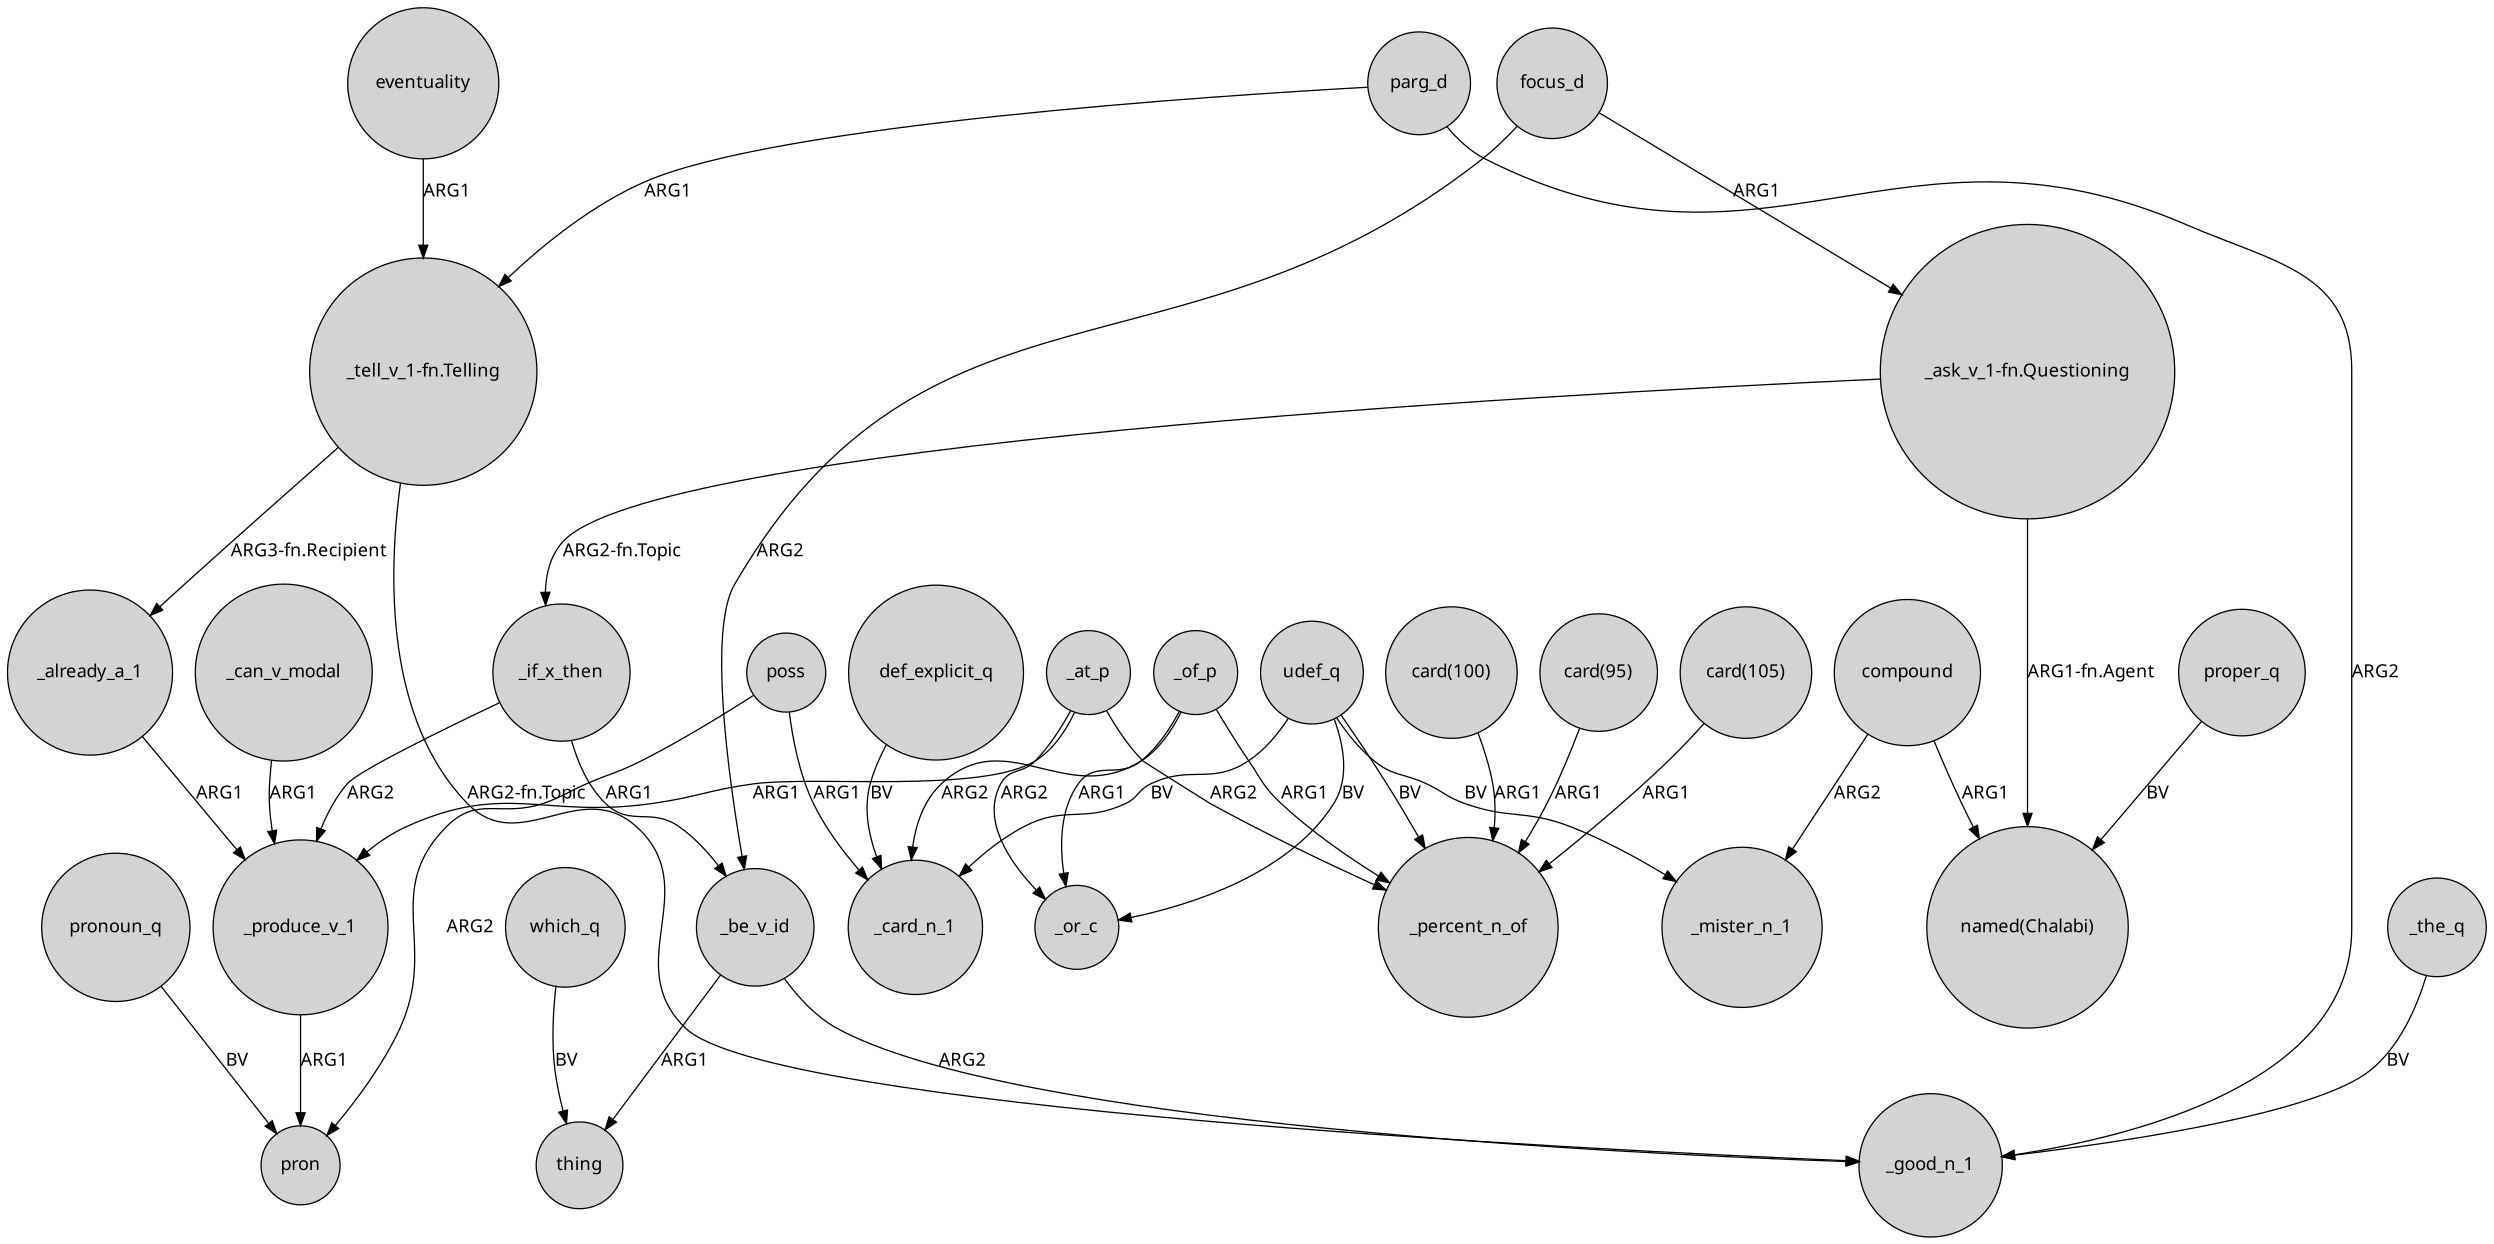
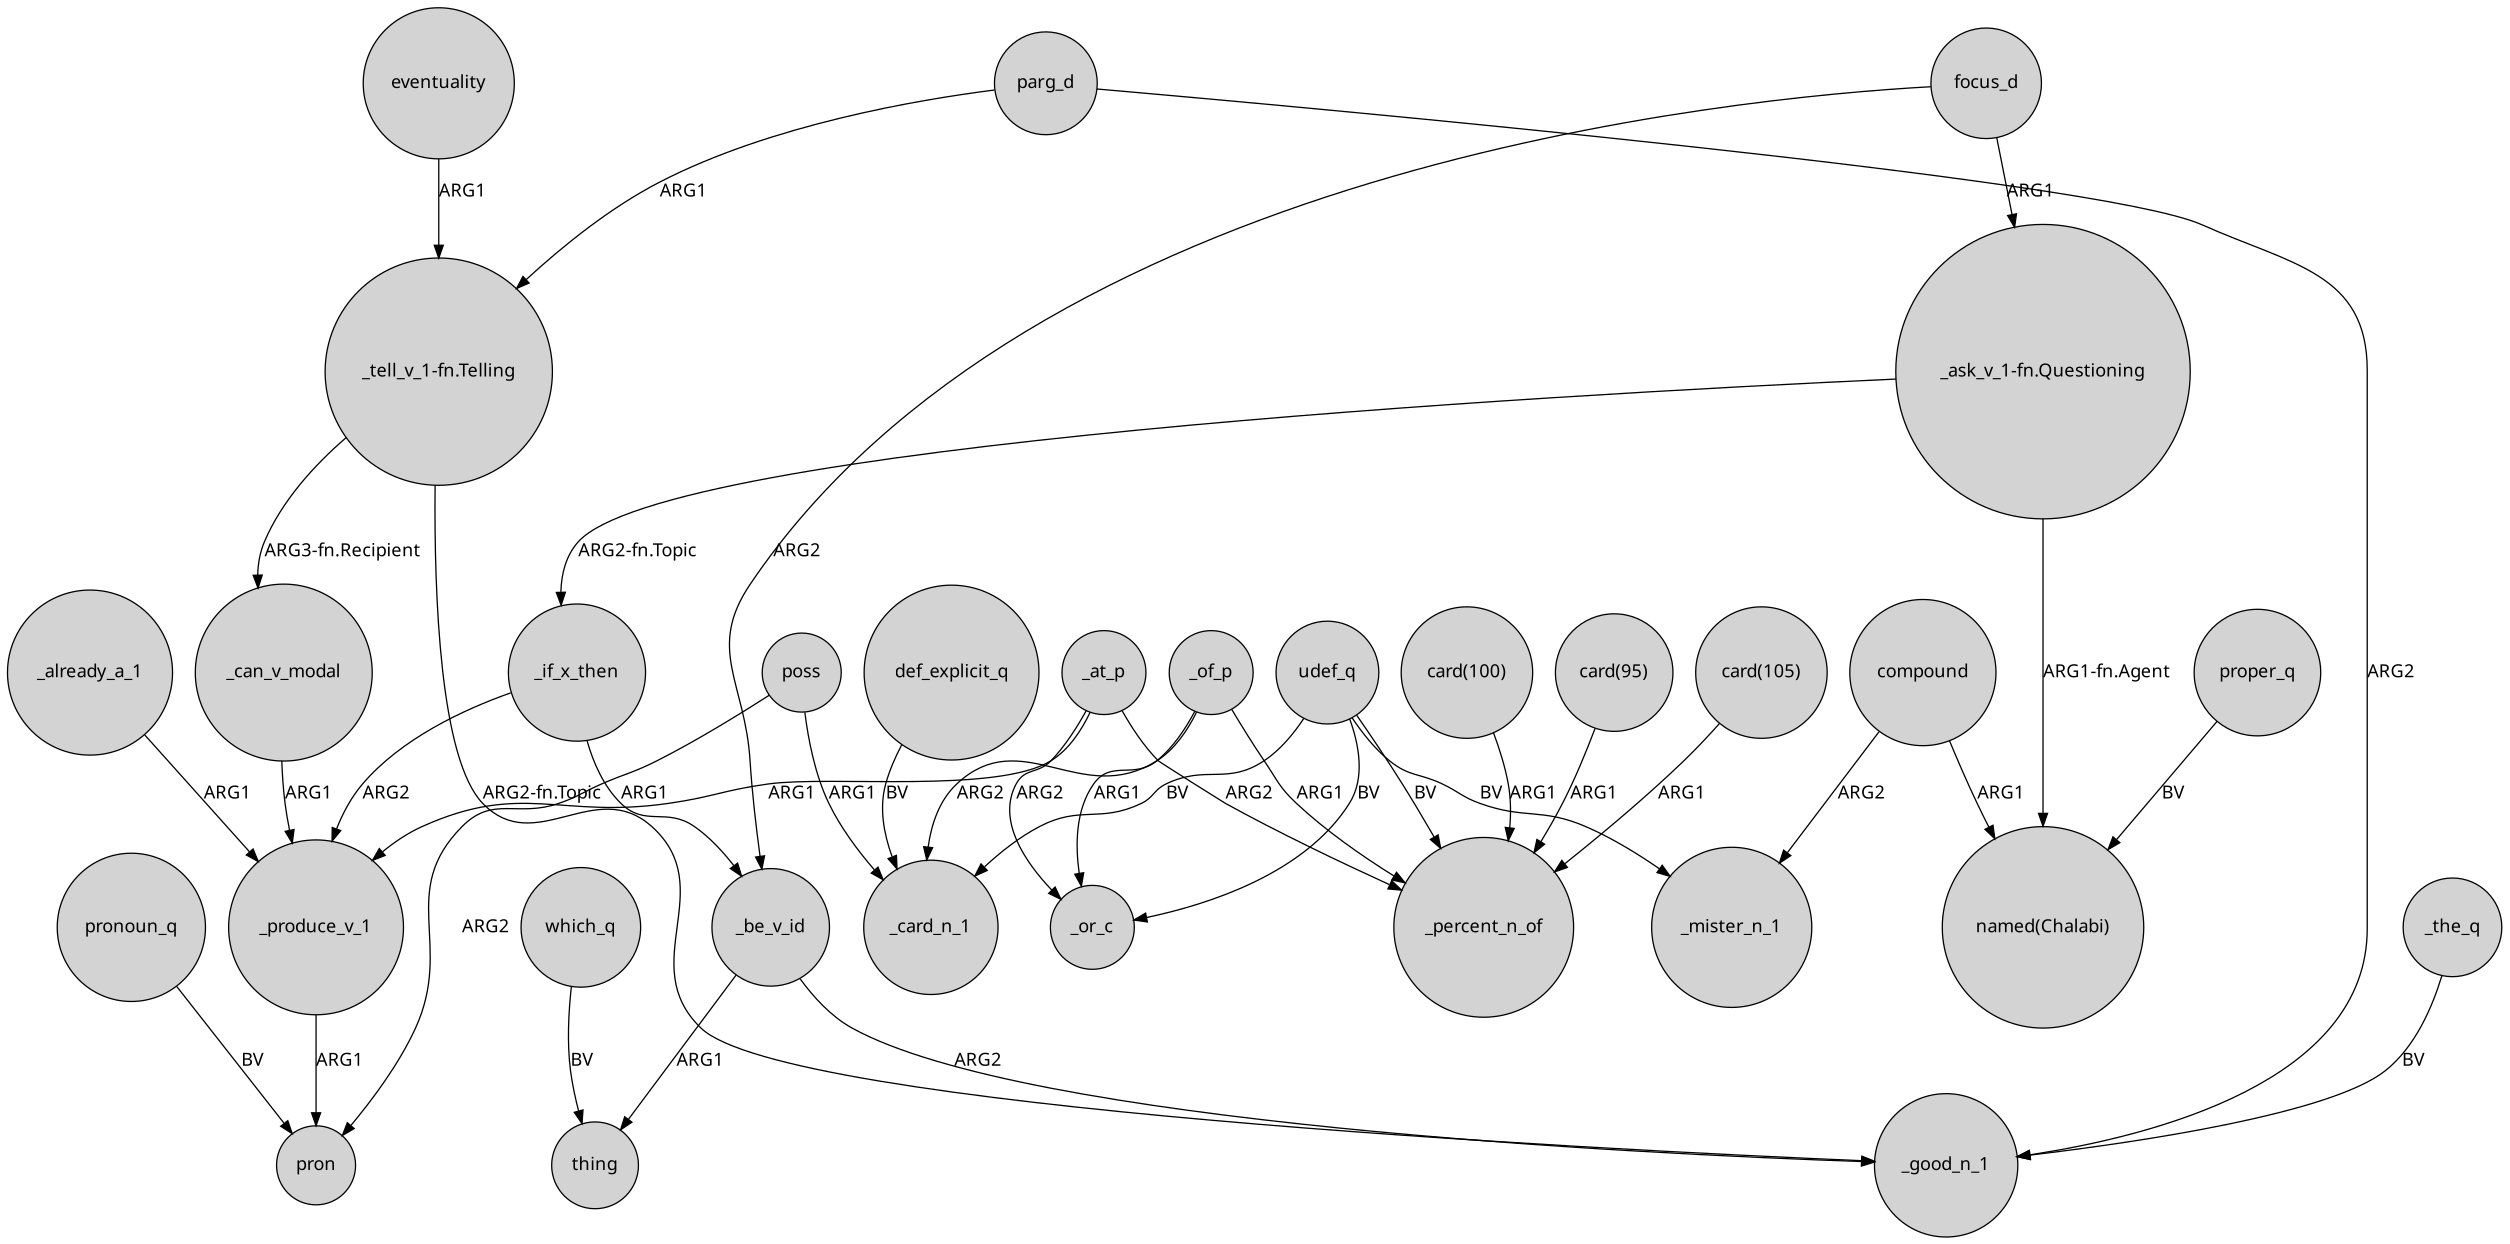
  digraph {
    fontname="Noto Sans"
    node [fontname="Noto Sans" shape=circle style=filled]
    edge [fontname="Noto Sans"]
    focus_d
    _be_v_id
    "_ask_v_1-fn.Questioning"
    _good_n_1
    thing
    "named(Chalabi)"
    _if_x_then
    n8 [label=_card_n_1]
    _of_p
    _percent_n_of
    _or_c
    poss
    pron
    "_tell_v_1-fn.Telling"
    _can_v_modal
    _produce_v_1
    parg_d
    proper_q
    _already_a_1
    compound
    _mister_n_1
    udef_q
    "card(95)"
    _the_q
    "card(105)"
    eventuality
    _at_p
    pronoun_q
    def_explicit_q
    "card(100)"
    which_q
    focus_d -> _be_v_id [label=ARG2]
    focus_d -> "_ask_v_1-fn.Questioning" [label=ARG1]
    _be_v_id -> _good_n_1 [label=ARG2]
    _be_v_id -> thing [label=ARG1]
    "_ask_v_1-fn.Questioning" -> "named(Chalabi)" [label="ARG1-fn.Agent"]
    "_ask_v_1-fn.Questioning" -> _if_x_then [label="ARG2-fn.Topic"]
    _if_x_then -> _be_v_id [label=ARG1]
    _if_x_then -> _produce_v_1 [label=ARG2]
    _of_p -> n8 [label=ARG2]
    _of_p -> _percent_n_of [label=ARG1]
    _of_p -> _or_c [label=ARG1]
    poss -> n8 [label=ARG1]
    poss -> pron [label=ARG2]
    "_tell_v_1-fn.Telling" -> _good_n_1 [label="ARG2-fn.Topic"]
-   "_tell_v_1-fn.Telling" -> _already_a_1 [label="ARG3-fn.Recipient"]
+   "_tell_v_1-fn.Telling" -> _can_v_modal [label="ARG3-fn.Recipient"]
    _can_v_modal -> _produce_v_1 [label=ARG1]
    _produce_v_1 -> pron [label=ARG1]
    parg_d -> _good_n_1 [label=ARG2]
    parg_d -> "_tell_v_1-fn.Telling" [label=ARG1]
    proper_q -> "named(Chalabi)" [label=BV]
    _already_a_1 -> _produce_v_1 [label=ARG1]
    compound -> "named(Chalabi)" [label=ARG1]
    compound -> _mister_n_1 [label=ARG2]
    udef_q -> n8 [label=BV]
    udef_q -> _percent_n_of [label=BV]
    udef_q -> _or_c [label=BV]
    udef_q -> _mister_n_1 [label=BV]
    "card(95)" -> _percent_n_of [label=ARG1]
    _the_q -> _good_n_1 [label=BV]
    "card(105)" -> _percent_n_of [label=ARG1]
    eventuality -> "_tell_v_1-fn.Telling" [label=ARG1]
    _at_p -> _percent_n_of [label=ARG2]
    _at_p -> _or_c [label=ARG2]
    _at_p -> _produce_v_1 [label=ARG1]
    pronoun_q -> pron [label=BV]
    def_explicit_q -> n8 [label=BV]
    "card(100)" -> _percent_n_of [label=ARG1]
    which_q -> thing [label=BV]
  }
